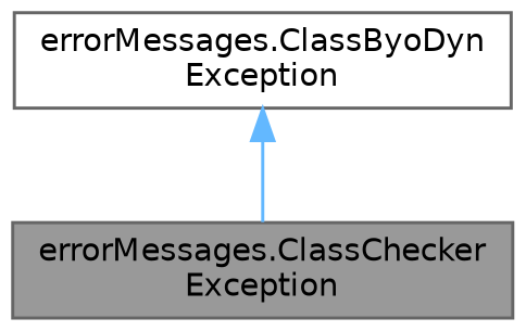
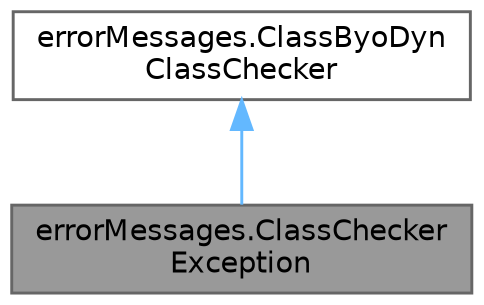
  digraph {
    node [color=gray40 fontname=Helvetica fontsize=10 shape=box style=filled]
    n1 [fillcolor=grey60 fontcolor=black height=0.2 label="errorMessages.ClassChecker\lException" width=0.4]
-   n2 [fillcolor=white height=0.2 label="errorMessages.ClassByoDyn\lException" width=0.4]
+   n2 [fillcolor=white height=0.2 label="errorMessages.ClassByoDyn\lClassChecker" width=0.4]
    n2 -> n1 [color=steelblue1 dir=back fontname=Helvetica fontsize=10 labelfontname=Helvetica labelfontsize=10 style=solid]
  }
